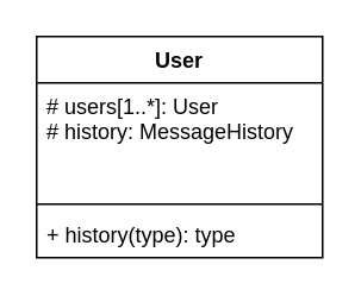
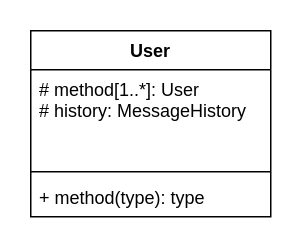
  <mxCell id="0" />
  <mxCell id="1" parent="0" />
  <mxCell id="2" value="User" style="swimlane;fontStyle=1;align=center;verticalAlign=top;childLayout=stackLayout;horizontal=1;startSize=26;horizontalStack=0;resizeParent=1;resizeParentMax=0;resizeLast=0;collapsible=1;marginBottom=0;" vertex="1" parent="1"><mxGeometry x="20" y="20" width="160" height="124" as="geometry" /></mxCell>
- <mxCell id="3" value="# users[1..*]: User&#10;# history: MessageHistory&#10;" style="text;strokeColor=none;fillColor=none;align=left;verticalAlign=top;spacingLeft=4;spacingRight=4;overflow=hidden;rotatable=0;points=[[0,0.5],[1,0.5]];portConstraint=eastwest;" vertex="1" parent="2"><mxGeometry y="26" width="160" height="64" as="geometry" /></mxCell>
+ <mxCell id="3" value="# method[1..*]: User&#10;# history: MessageHistory&#10;" style="text;strokeColor=none;fillColor=none;align=left;verticalAlign=top;spacingLeft=4;spacingRight=4;overflow=hidden;rotatable=0;points=[[0,0.5],[1,0.5]];portConstraint=eastwest;" vertex="1" parent="2"><mxGeometry y="26" width="160" height="64" as="geometry" /></mxCell>
  <mxCell id="4" value="" style="line;strokeWidth=1;fillColor=none;align=left;verticalAlign=middle;spacingTop=-1;spacingLeft=3;spacingRight=3;rotatable=0;labelPosition=right;points=[];portConstraint=eastwest;" vertex="1" parent="2"><mxGeometry y="90" width="160" height="8" as="geometry" /></mxCell>
- <mxCell id="5" value="+ history(type): type" style="text;strokeColor=none;fillColor=none;align=left;verticalAlign=top;spacingLeft=4;spacingRight=4;overflow=hidden;rotatable=0;points=[[0,0.5],[1,0.5]];portConstraint=eastwest;" vertex="1" parent="2"><mxGeometry y="98" width="160" height="26" as="geometry" /></mxCell>
+ <mxCell id="5" value="+ method(type): type" style="text;strokeColor=none;fillColor=none;align=left;verticalAlign=top;spacingLeft=4;spacingRight=4;overflow=hidden;rotatable=0;points=[[0,0.5],[1,0.5]];portConstraint=eastwest;" vertex="1" parent="2"><mxGeometry y="98" width="160" height="26" as="geometry" /></mxCell>
